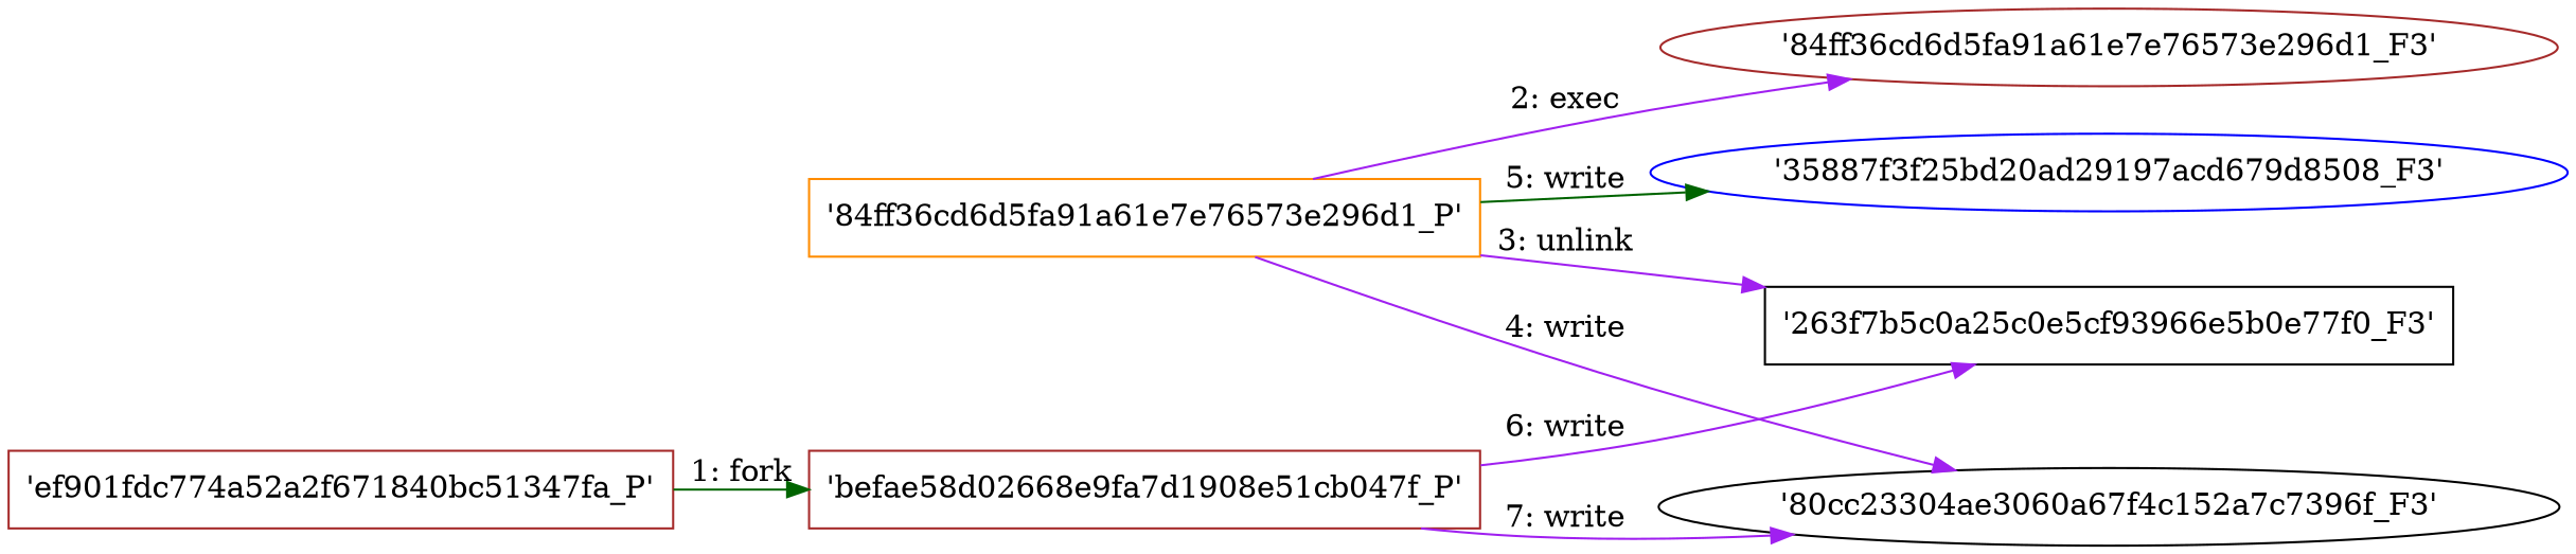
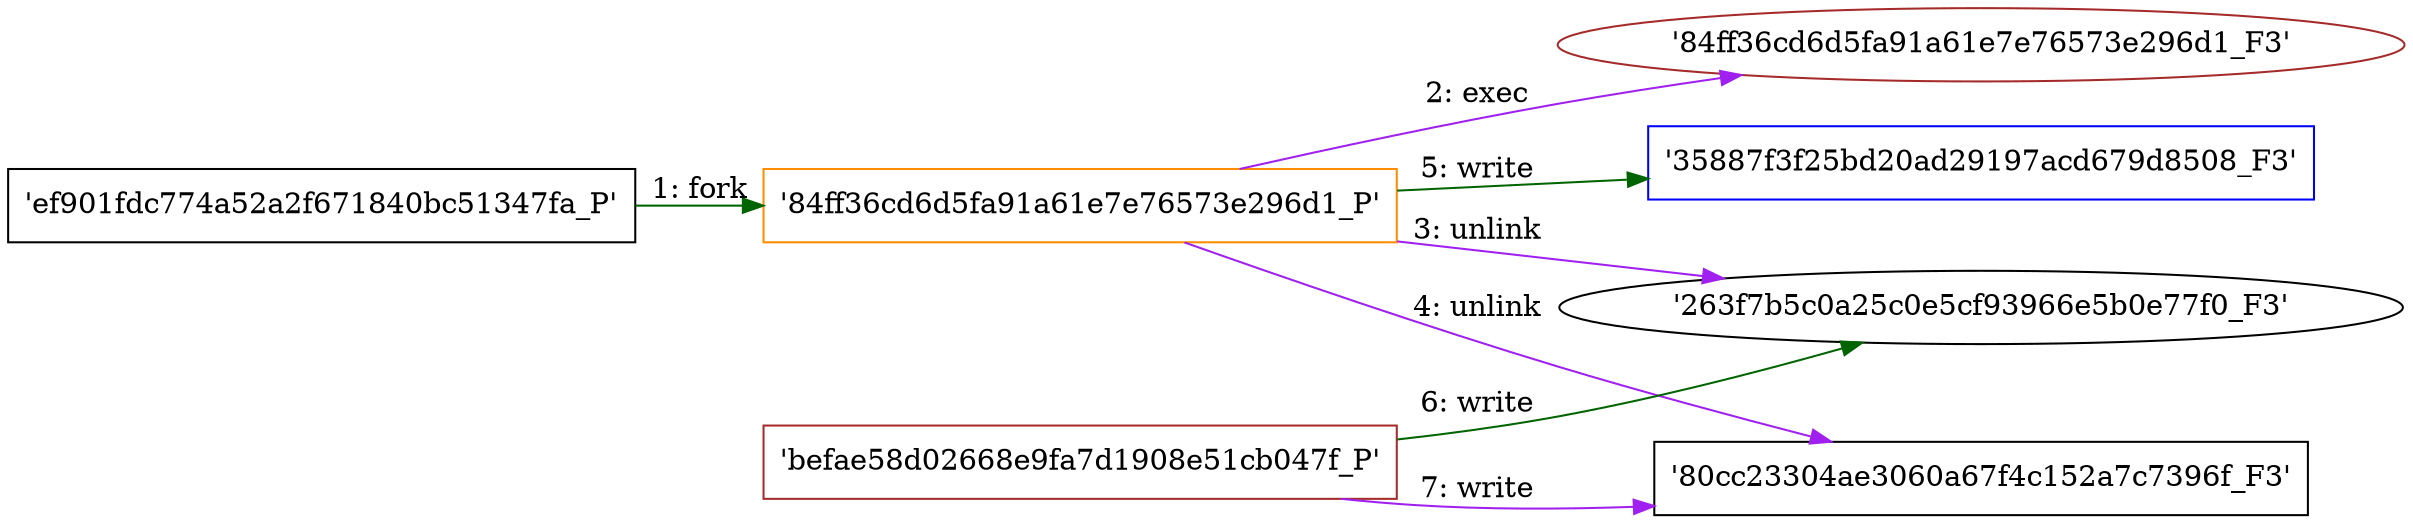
  digraph {
    engine=neato
    fixedsize=false
    fontname="DejaVu Serif"
    fontsize=10
    nodesep=0.3
    rankdir=LR
    ranksep=0
    splines=true
    node [color=brown fontname="DejaVu Serif" node_type=Process shape=ellipse]
    edge [color=purple fontname="DejaVu Serif"]
-   "'ef901fdc774a52a2f671840bc51347fa_P'" [shape=box]
+   "'ef901fdc774a52a2f671840bc51347fa_P'" [color=black shape=box]
    "'84ff36cd6d5fa91a61e7e76573e296d1_P'" [color=darkorange shape=box]
    "'84ff36cd6d5fa91a61e7e76573e296d1_F3'" [node_type=File]
-   "'263f7b5c0a25c0e5cf93966e5b0e77f0_F3'" [color=black node_type=file shape=box]
-   "'80cc23304ae3060a67f4c152a7c7396f_F3'" [color=black node_type=file]
-   "'35887f3f25bd20ad29197acd679d8508_F3'" [color=blue node_type=file]
+   "'263f7b5c0a25c0e5cf93966e5b0e77f0_F3'" [color=black node_type=file]
+   "'80cc23304ae3060a67f4c152a7c7396f_F3'" [color=black node_type=file shape=box]
+   "'35887f3f25bd20ad29197acd679d8508_F3'" [color=blue node_type=file shape=box]
    "'befae58d02668e9fa7d1908e51cb047f_P'" [shape=box]
-   "'ef901fdc774a52a2f671840bc51347fa_P'" -> "'befae58d02668e9fa7d1908e51cb047f_P'" [color=darkgreen label="1: fork"]
+   "'ef901fdc774a52a2f671840bc51347fa_P'" -> "'84ff36cd6d5fa91a61e7e76573e296d1_P'" [color=darkgreen label="1: fork"]
    "'84ff36cd6d5fa91a61e7e76573e296d1_P'" -> "'84ff36cd6d5fa91a61e7e76573e296d1_F3'" [label="2: exec"]
    "'84ff36cd6d5fa91a61e7e76573e296d1_P'" -> "'263f7b5c0a25c0e5cf93966e5b0e77f0_F3'" [label="3: unlink"]
-   "'84ff36cd6d5fa91a61e7e76573e296d1_P'" -> "'80cc23304ae3060a67f4c152a7c7396f_F3'" [label="4: write"]
+   "'84ff36cd6d5fa91a61e7e76573e296d1_P'" -> "'80cc23304ae3060a67f4c152a7c7396f_F3'" [label="4: unlink"]
    "'84ff36cd6d5fa91a61e7e76573e296d1_P'" -> "'35887f3f25bd20ad29197acd679d8508_F3'" [color=darkgreen label="5: write"]
-   "'befae58d02668e9fa7d1908e51cb047f_P'" -> "'263f7b5c0a25c0e5cf93966e5b0e77f0_F3'" [label="6: write"]
+   "'befae58d02668e9fa7d1908e51cb047f_P'" -> "'263f7b5c0a25c0e5cf93966e5b0e77f0_F3'" [color=darkgreen label="6: write"]
    "'befae58d02668e9fa7d1908e51cb047f_P'" -> "'80cc23304ae3060a67f4c152a7c7396f_F3'" [label="7: write"]
  }
